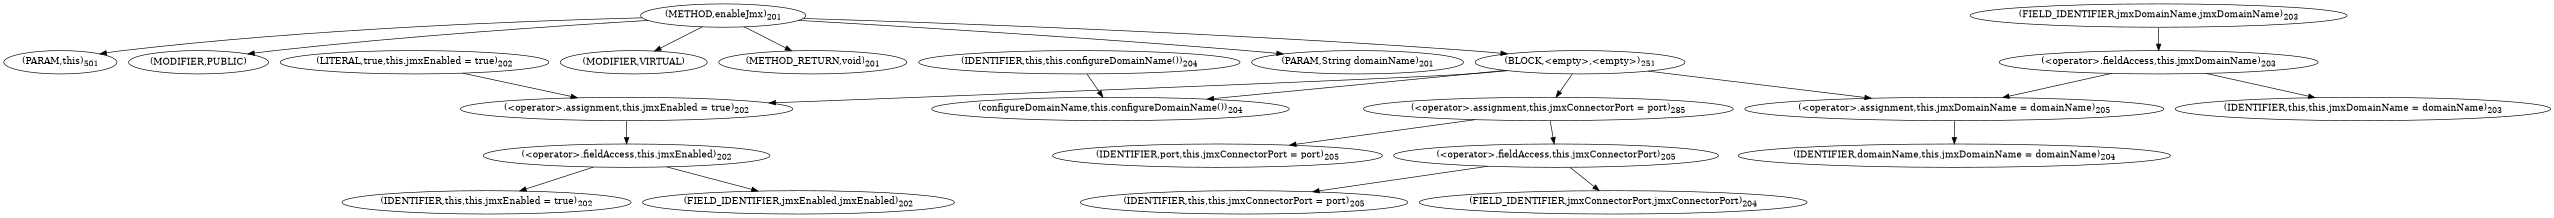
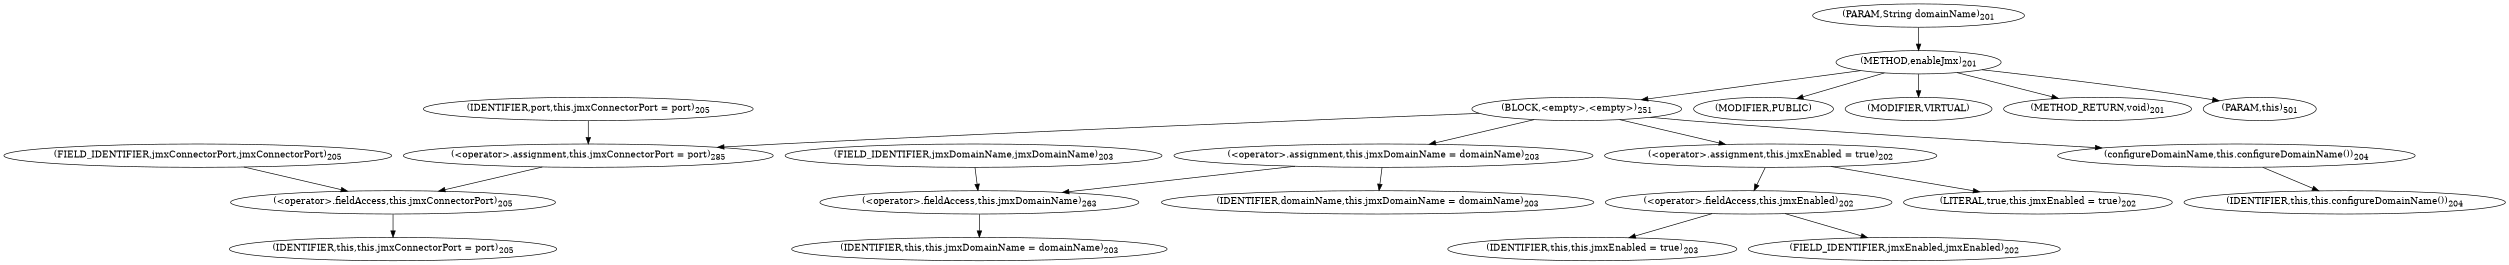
  digraph {
    n1 [label=<(METHOD,enableJmx)<SUB>201</SUB>>]
    n2 [label=<(PARAM,this)<SUB>501</SUB>>]
    n3 [label=<(PARAM,String domainName)<SUB>201</SUB>>]
    n4 [label=<(BLOCK,&lt;empty&gt;,&lt;empty&gt;)<SUB>251</SUB>>]
    n5 [label=<(MODIFIER,PUBLIC)>]
    n6 [label=<(MODIFIER,VIRTUAL)>]
    n7 [label=<(METHOD_RETURN,void)<SUB>201</SUB>>]
    n8 [label=<(&lt;operator&gt;.assignment,this.jmxEnabled = true)<SUB>202</SUB>>]
-   n9 [label=<(&lt;operator&gt;.assignment,this.jmxDomainName = domainName)<SUB>205</SUB>>]
+   n9 [label=<(&lt;operator&gt;.assignment,this.jmxDomainName = domainName)<SUB>203</SUB>>]
    n10 [label=<(configureDomainName,this.configureDomainName())<SUB>204</SUB>>]
    n11 [label=<(&lt;operator&gt;.assignment,this.jmxConnectorPort = port)<SUB>285</SUB>>]
    n12 [label=<(&lt;operator&gt;.fieldAccess,this.jmxEnabled)<SUB>202</SUB>>]
    n13 [label=<(LITERAL,true,this.jmxEnabled = true)<SUB>202</SUB>>]
-   n14 [label=<(&lt;operator&gt;.fieldAccess,this.jmxDomainName)<SUB>203</SUB>>]
-   n15 [label=<(IDENTIFIER,domainName,this.jmxDomainName = domainName)<SUB>204</SUB>>]
+   n14 [label=<(&lt;operator&gt;.fieldAccess,this.jmxDomainName)<SUB>263</SUB>>]
+   n15 [label=<(IDENTIFIER,domainName,this.jmxDomainName = domainName)<SUB>203</SUB>>]
    n16 [label=<(IDENTIFIER,this,this.configureDomainName())<SUB>204</SUB>>]
    n17 [label=<(&lt;operator&gt;.fieldAccess,this.jmxConnectorPort)<SUB>205</SUB>>]
    n18 [label=<(IDENTIFIER,port,this.jmxConnectorPort = port)<SUB>205</SUB>>]
-   n19 [label=<(IDENTIFIER,this,this.jmxEnabled = true)<SUB>202</SUB>>]
+   n19 [label=<(IDENTIFIER,this,this.jmxEnabled = true)<SUB>203</SUB>>]
    n20 [label=<(FIELD_IDENTIFIER,jmxEnabled,jmxEnabled)<SUB>202</SUB>>]
    n21 [label=<(IDENTIFIER,this,this.jmxDomainName = domainName)<SUB>203</SUB>>]
    n22 [label=<(FIELD_IDENTIFIER,jmxDomainName,jmxDomainName)<SUB>203</SUB>>]
    n23 [label=<(IDENTIFIER,this,this.jmxConnectorPort = port)<SUB>205</SUB>>]
-   n24 [label=<(FIELD_IDENTIFIER,jmxConnectorPort,jmxConnectorPort)<SUB>204</SUB>>]
+   n24 [label=<(FIELD_IDENTIFIER,jmxConnectorPort,jmxConnectorPort)<SUB>205</SUB>>]
    n1 -> n2
-   n1 -> n3
+   n3 -> n1
    n1 -> n4
    n1 -> n5
    n1 -> n6
    n1 -> n7
    n4 -> n8
    n4 -> n9
    n4 -> n10
    n4 -> n11
    n8 -> n12
-   n13 -> n8
-   n14 -> n9
+   n8 -> n13
+   n9 -> n14
    n9 -> n15
-   n16 -> n10
+   n10 -> n16
    n11 -> n17
-   n11 -> n18
+   n18 -> n11
    n12 -> n19
    n12 -> n20
    n14 -> n21
    n17 -> n23
-   n17 -> n24
+   n24 -> n17
    n22 -> n14
  }
